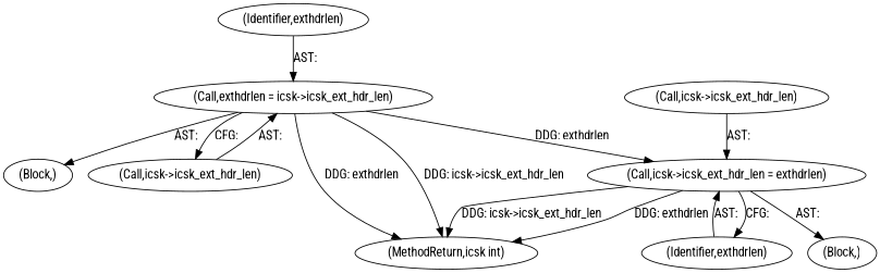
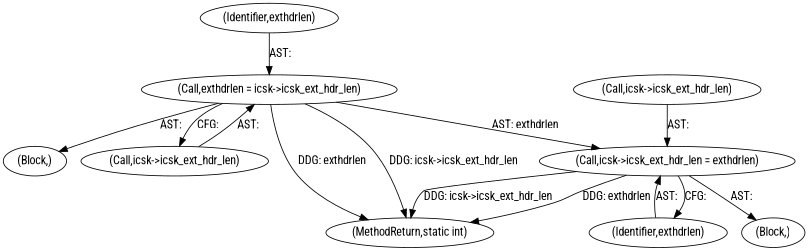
  digraph {
    fontname="Roboto Condensed"
    node [fontname="Roboto Condensed"]
    edge [fontname="Roboto Condensed"]
    n1 [label="(Call,exthdrlen = icsk->icsk_ext_hdr_len)"]
    n2 [label="(Call,icsk->icsk_ext_hdr_len = exthdrlen)"]
    n3 [label="(Call,icsk->icsk_ext_hdr_len)"]
    n4 [label="(Block,)"]
-   n5 [label="(MethodReturn,icsk int)"]
+   n5 [label="(MethodReturn,static int)"]
    n6 [label="(Block,)"]
    n7 [label="(Identifier,exthdrlen)"]
    n8 [label="(Identifier,exthdrlen)"]
    n9 [label="(Call,icsk->icsk_ext_hdr_len)"]
-   n1 -> n2 [label="DDG: exthdrlen"]
+   n1 -> n2 [label="AST: exthdrlen"]
    n1 -> n3 [label="CFG: "]
    n1 -> n4 [label="AST: "]
    n1 -> n5 [label="DDG: icsk->icsk_ext_hdr_len"]
    n1 -> n5 [label="DDG: exthdrlen"]
    n2 -> n5 [label="DDG: icsk->icsk_ext_hdr_len"]
    n2 -> n5 [label="DDG: exthdrlen"]
    n2 -> n6 [label="AST: "]
    n2 -> n7 [label="CFG: "]
    n3 -> n1 [label="AST: "]
    n7 -> n2 [label="AST: "]
    n8 -> n1 [label="AST: "]
    n9 -> n2 [label="AST: "]
  }
